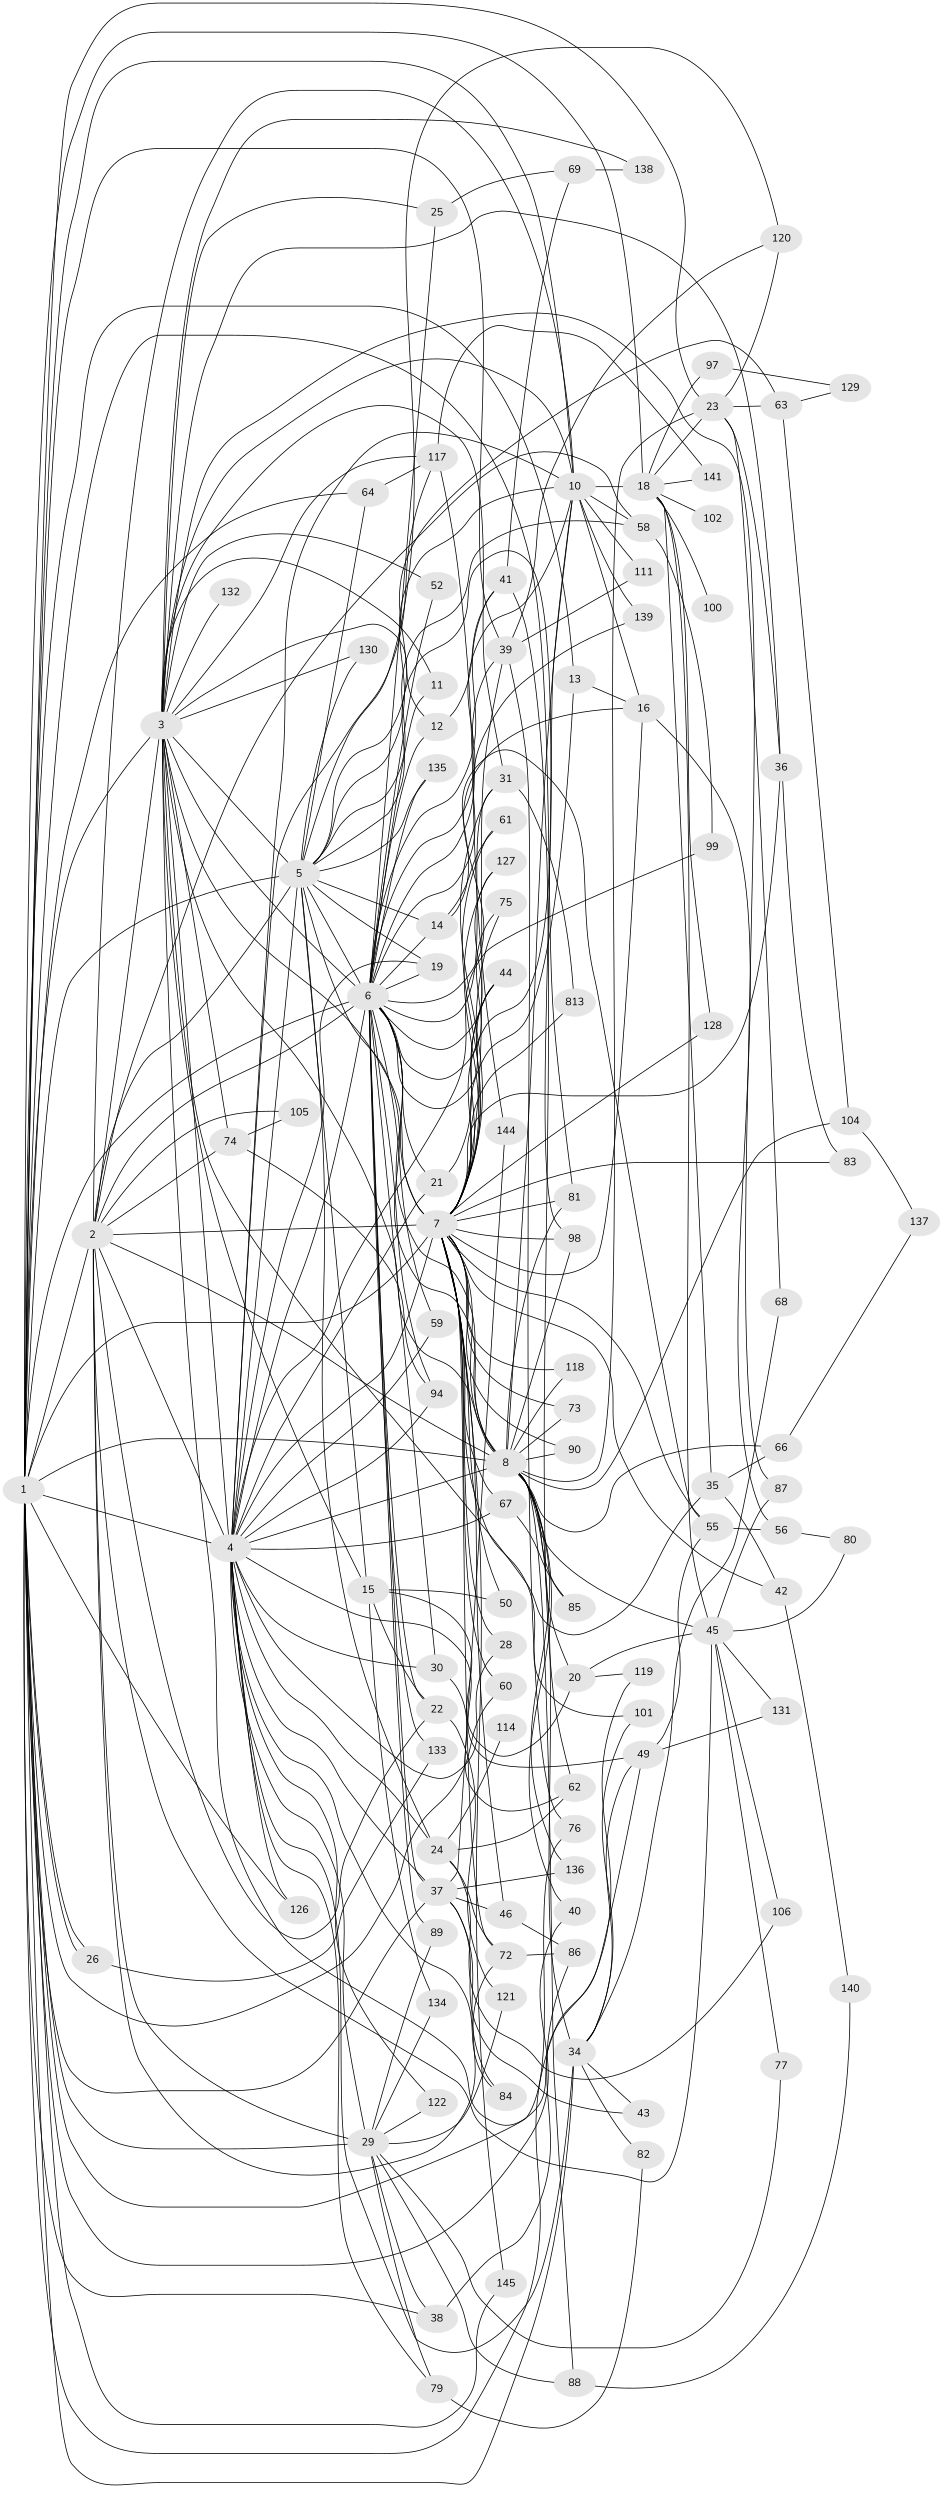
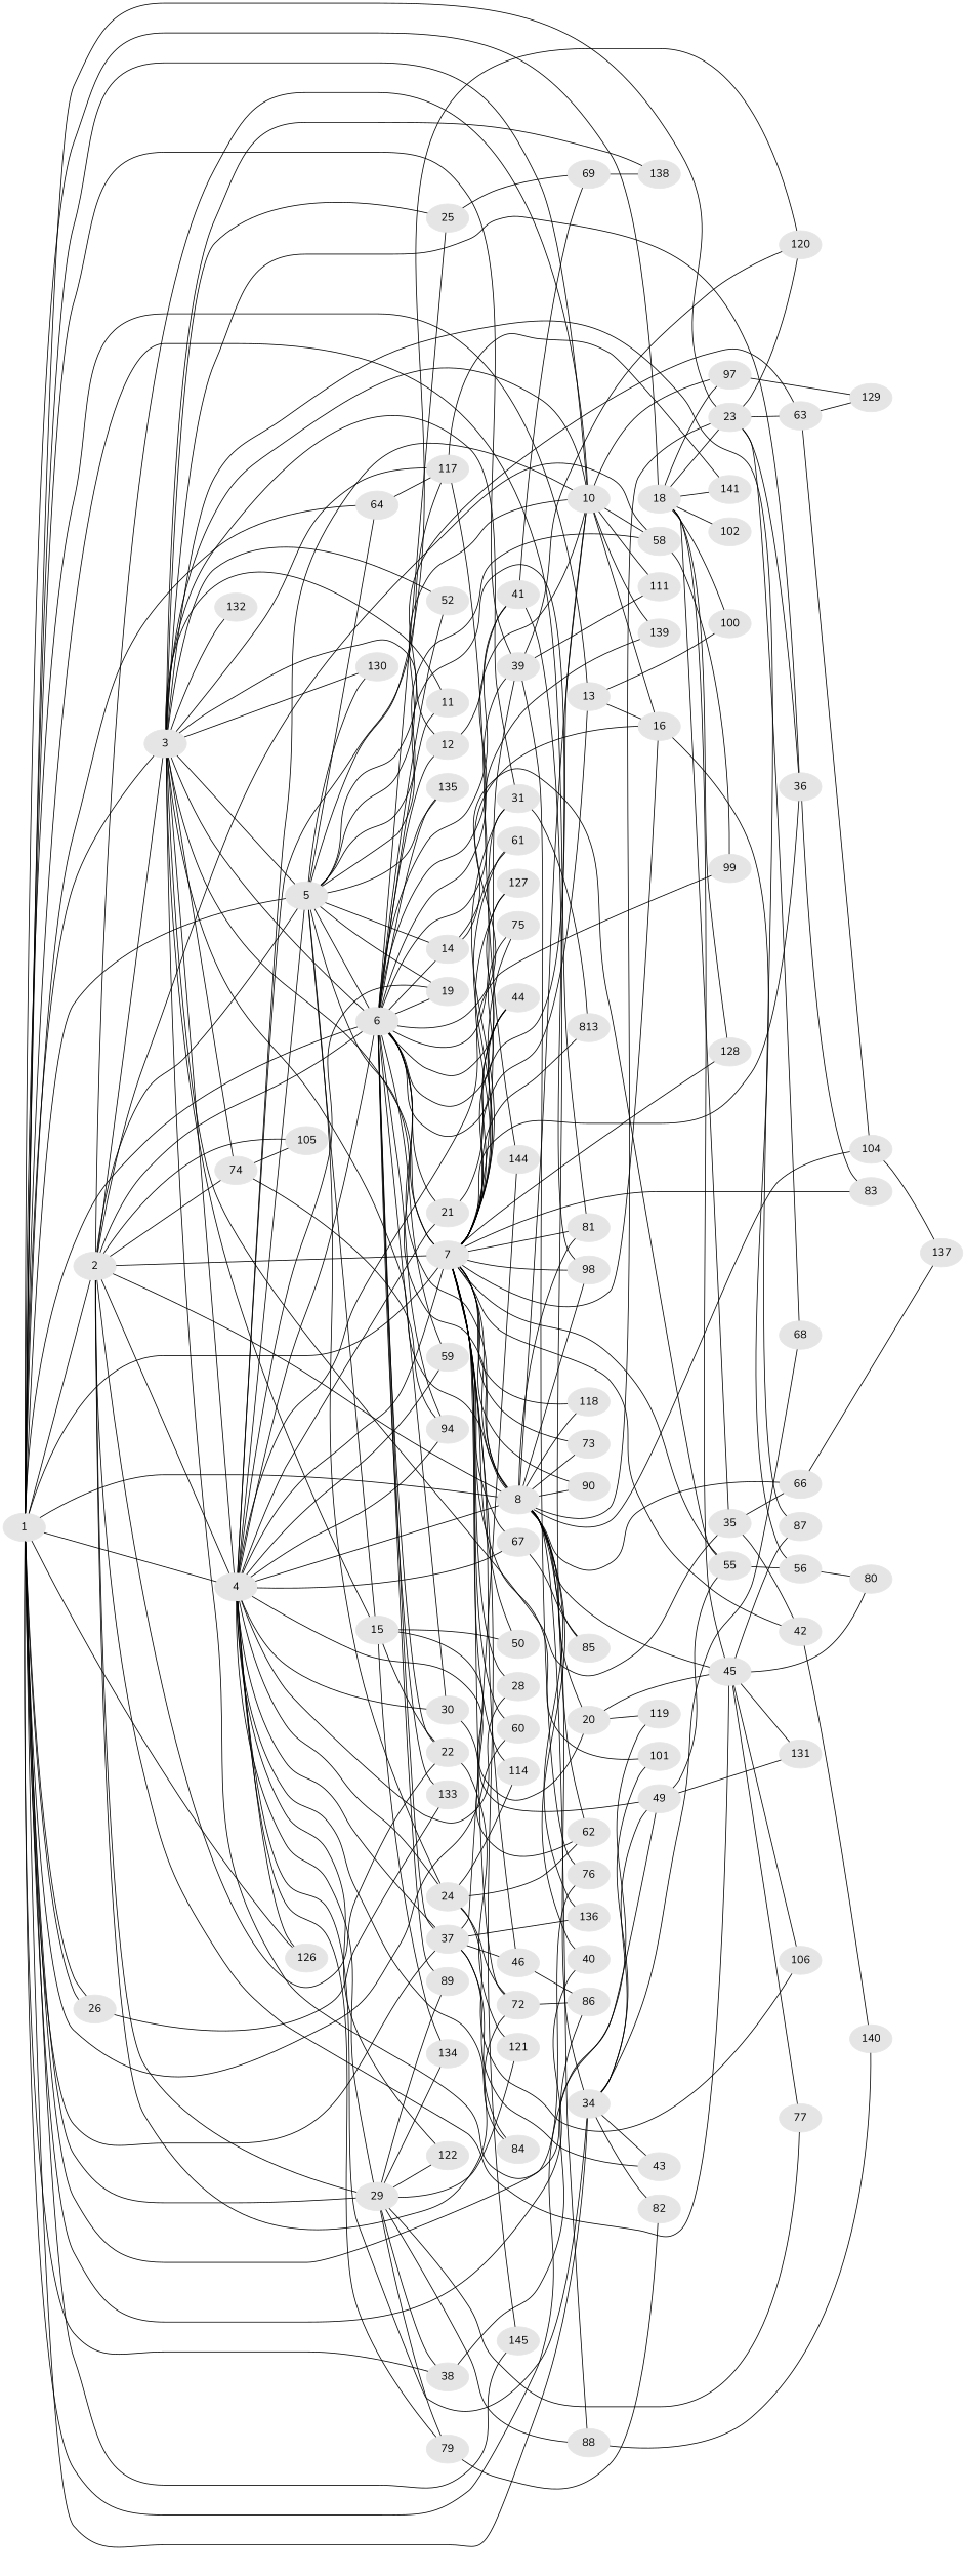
  graph {
    fontname=Nunito
    rankdir=LR
    node [color=gray90 fontname=Nunito style=filled]
    edge [fontname=Nunito]
    1 [super="+48"]
    2 [super="+92"]
    3 [super="+78"]
    4 [super="+17"]
    5 [super="+54"]
    6 [super="+27"]
    7 [super="+9"]
    8 [super="+32"]
    10 [super="+96"]
    13
    18 [super="+71"]
    23 [super="+123"]
    26
    29 [super="+33"]
    34 [super="+51"]
    37 [super="+53"]
    38
    39 [super="+57"]
    40
    60
    64
    76
    81 [super="+142"]
    119
    126
    145
    22 [super="+107"]
    45 [super="+65"]
    58 [super="+93"]
    72 [super="+124"]
    74 [super="+112"]
    105
    11
    12
    15
    25
    31 [super="+143"]
    35
    36 [super="+103"]
    49 [super="+91"]
    52
    87
    117 [super="+125"]
    130
    132
    138
    19
    21
    24 [super="+95"]
    28
    30
    59
    67
    79
    84
    94
    99
    122
    14
    63
    98 [super="+110"]
    120
    135
    16 [super="+47"]
    41
    44 [super="+70"]
    75
    89
    127
    133
    139
    42
    46
    50
    55 [super="+116"]
    61
    73
    83
    90
    101
    n81 [label=813]
    114
    118
    128
    20 [super="+109"]
    66
    85
    88
    104
    136
    111
    100
    97
    102
    141
    68
    134
    121
    77
    43
    82
    144
    86 [super="+115"]
    106
    80
    131
    69
    62
    129
    56
    140
    137
    1 -- 2
    1 -- 3
    1 -- 4 [weight=2]
    1 -- 5
    1 -- 6
    1 -- 7 [weight=2]
    1 -- 8
    1 -- 10
    1 -- 13
    1 -- 18
    1 -- 23
    1 -- 26
    1 -- 26
    1 -- 29
    1 -- 34
    1 -- 37
    1 -- 38
    1 -- 39
    1 -- 40
    1 -- 60
    1 -- 64
    1 -- 76
    1 -- 81
    1 -- 119
    1 -- 126
    1 -- 145
    2 -- 3
    2 -- 4
    2 -- 5
    2 -- 6
    2 -- 7 [weight=2]
    2 -- 8
    2 -- 10
    2 -- 29
    2 -- 22
    2 -- 45
    2 -- 58
    2 -- 72
    2 -- 74
    2 -- 105
    3 -- 4
    3 -- 5
    3 -- 6
    3 -- 7 [weight=3]
    3 -- 8
    3 -- 10
    3 -- 74
    3 -- 11
    3 -- 12
    3 -- 15
    3 -- 25
    3 -- 31
    3 -- 35
    3 -- 36
    3 -- 49
    3 -- 52
    3 -- 87
    3 -- 117
    3 -- 130
    3 -- 132 [weight=2]
    3 -- 138
    4 -- 5
    4 -- 6
    4 -- 7 [weight=2]
    4 -- 8
    4 -- 10
    4 -- 29
    4 -- 34
    4 -- 37 [weight=2]
    4 -- 126
    4 -- 49
    4 -- 117
    4 -- 19
    4 -- 21
    4 -- 24
    4 -- 28
    4 -- 30
    4 -- 59
    4 -- 67
    4 -- 79
    4 -- 84
    4 -- 94
    4 -- 99
    4 -- 122
    5 -- 6 [weight=2]
    5 -- 8
    5 -- 10
    5 -- 64
    5 -- 58
    5 -- 15
    5 -- 130
    5 -- 19
    5 -- 24
    5 -- 14
    5 -- 63
    5 -- 98
    5 -- 120
    5 -- 135
    6 -- 7 [weight=2]
    6 -- 8
    6 -- 10
    6 -- 37
    6 -- 39
    6 -- 22
    6 -- 11
    6 -- 12
    6 -- 25
    6 -- 31
    6 -- 52
    6 -- 19
    6 -- 21
    6 -- 30
    6 -- 59
    6 -- 94
    6 -- 14
    6 -- 135
    6 -- 16
    6 -- 41
    6 -- 44
    6 -- 75
    6 -- 89
    6 -- 127
    6 -- 133
    6 -- 139
    7 -- 8 [weight=2]
    7 -- 10 [weight=2]
    7 -- 13
    7 -- 39
    7 -- 60
    7 -- 81
    7 -- 145
    7 -- 72
    7 -- 31
    7 -- 36
    7 -- 28
    7 -- 67
    7 -- 98
    7 -- 16
    7 -- 44
    7 -- 75
    7 -- 127
    7 -- 42
    7 -- 46
    7 -- 50
    7 -- 55
    7 -- 61
    7 -- 73
    7 -- 83
    7 -- 90
    7 -- 101
    7 -- n81
+   7 -- 114
    7 -- 118
    7 -- 128
    8 -- 10
    8 -- 23
    8 -- 34
    8 -- 40
    8 -- 81
    8 -- 45
    8 -- 98
    8 -- 73
    8 -- 90
    8 -- 118
    8 -- 20
    8 -- 66
    8 -- 85
    8 -- 88
    8 -- 104
    8 -- 136
-   10 -- 18
+   10 -- 97
    10 -- 58
    10 -- 16
    10 -- 139
    10 -- 111
    13 -- 16
+   13 -- 100
    18 -- 23
    18 -- 45 [weight=2]
    18 -- 35
    18 -- 128
    18 -- 100
    18 -- 97
    18 -- 102
    18 -- 141
    23 -- 36
    23 -- 63
    23 -- 120
    23 -- 68
    26 -- 133
    29 -- 38
    29 -- 79
    29 -- 122
    29 -- 89
    29 -- 88
    29 -- 134
    29 -- 121
    29 -- 77
    34 -- 49
    34 -- 101
    34 -- 68
    34 -- 43
    34 -- 82
    37 -- 84
    37 -- 46
    37 -- 136
    37 -- 43
    37 -- 144
    38 -- 86
    39 -- 76
    39 -- 120
    39 -- 111
    64 -- 117
    22 -- 121
    45 -- 87
    45 -- 77
    45 -- 106
    45 -- 80
    45 -- 131
    58 -- 99
    72 -- 86
    74 -- 105
    74 -- 94
    12 -- 41
    15 -- 22
    15 -- 50
    15 -- 20
    15 -- 134
    25 -- 69
    31 -- n81
    35 -- 42
    35 -- 66
    36 -- 83
    49 -- 55
    49 -- 131
    117 -- 141
    117 -- 144
    21 -- 44
    24 -- 72
    24 -- 114
    24 -- 106
    24 -- 62
    30 -- 62
    67 -- 85
    79 -- 82
    14 -- 55
    14 -- 61
    63 -- 104
    63 -- 129
    16 -- 56
    41 -- 69
    41 -- 62
    42 -- 140
    46 -- 86
    55 -- 56
    20 -- 119
    20 -- 45
    66 -- 137
    88 -- 140
    104 -- 137
    97 -- 129
    69 -- 138
    56 -- 80
  }
